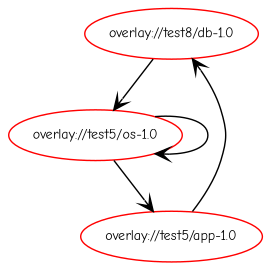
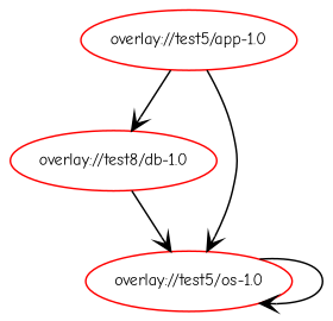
  digraph {
    compound=true
    concentrate=true
    fontname="Comic Neue"
    newrank=true
    rankdir=TD
    node [color=red fontname="Comic Neue" fontsize=10]
    edge [arrowhead=vee fontname="Comic Neue"]
    n1 [label="overlay://test8/db-1.0"]
    "overlay://test5/app-1.0"
    "overlay://test5/os-1.0"
    n1 -> "overlay://test5/os-1.0"
    "overlay://test5/app-1.0" -> n1
-   "overlay://test5/os-1.0" -> "overlay://test5/app-1.0"
+   "overlay://test5/app-1.0" -> "overlay://test5/os-1.0"
    "overlay://test5/os-1.0" -> "overlay://test5/os-1.0"
  }
